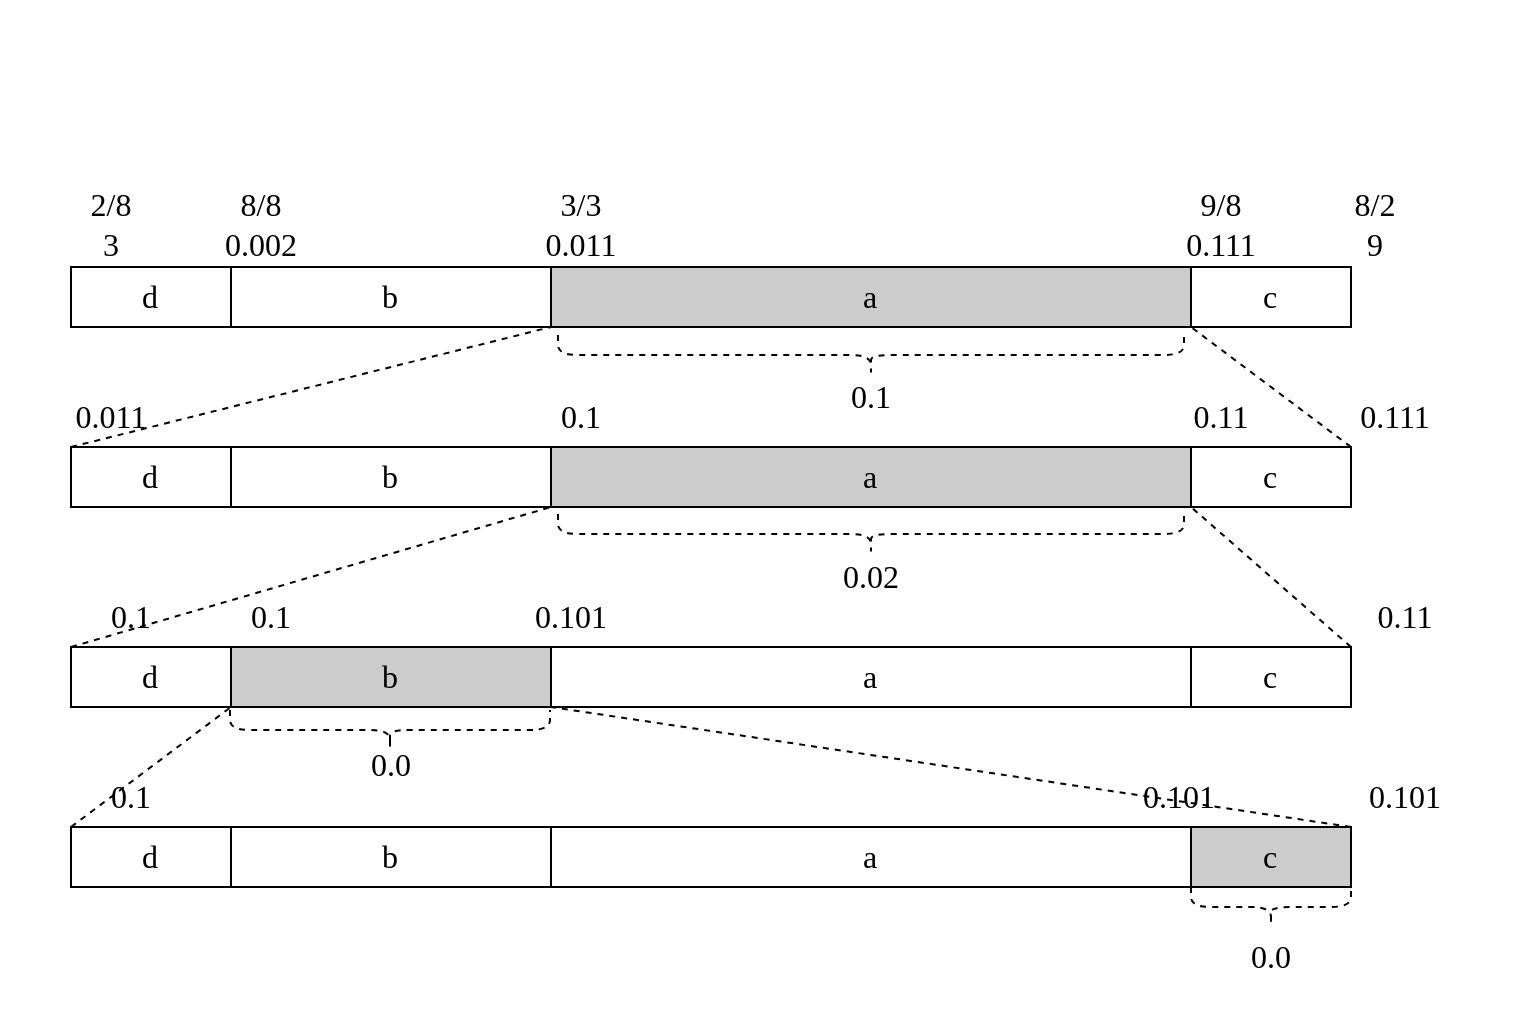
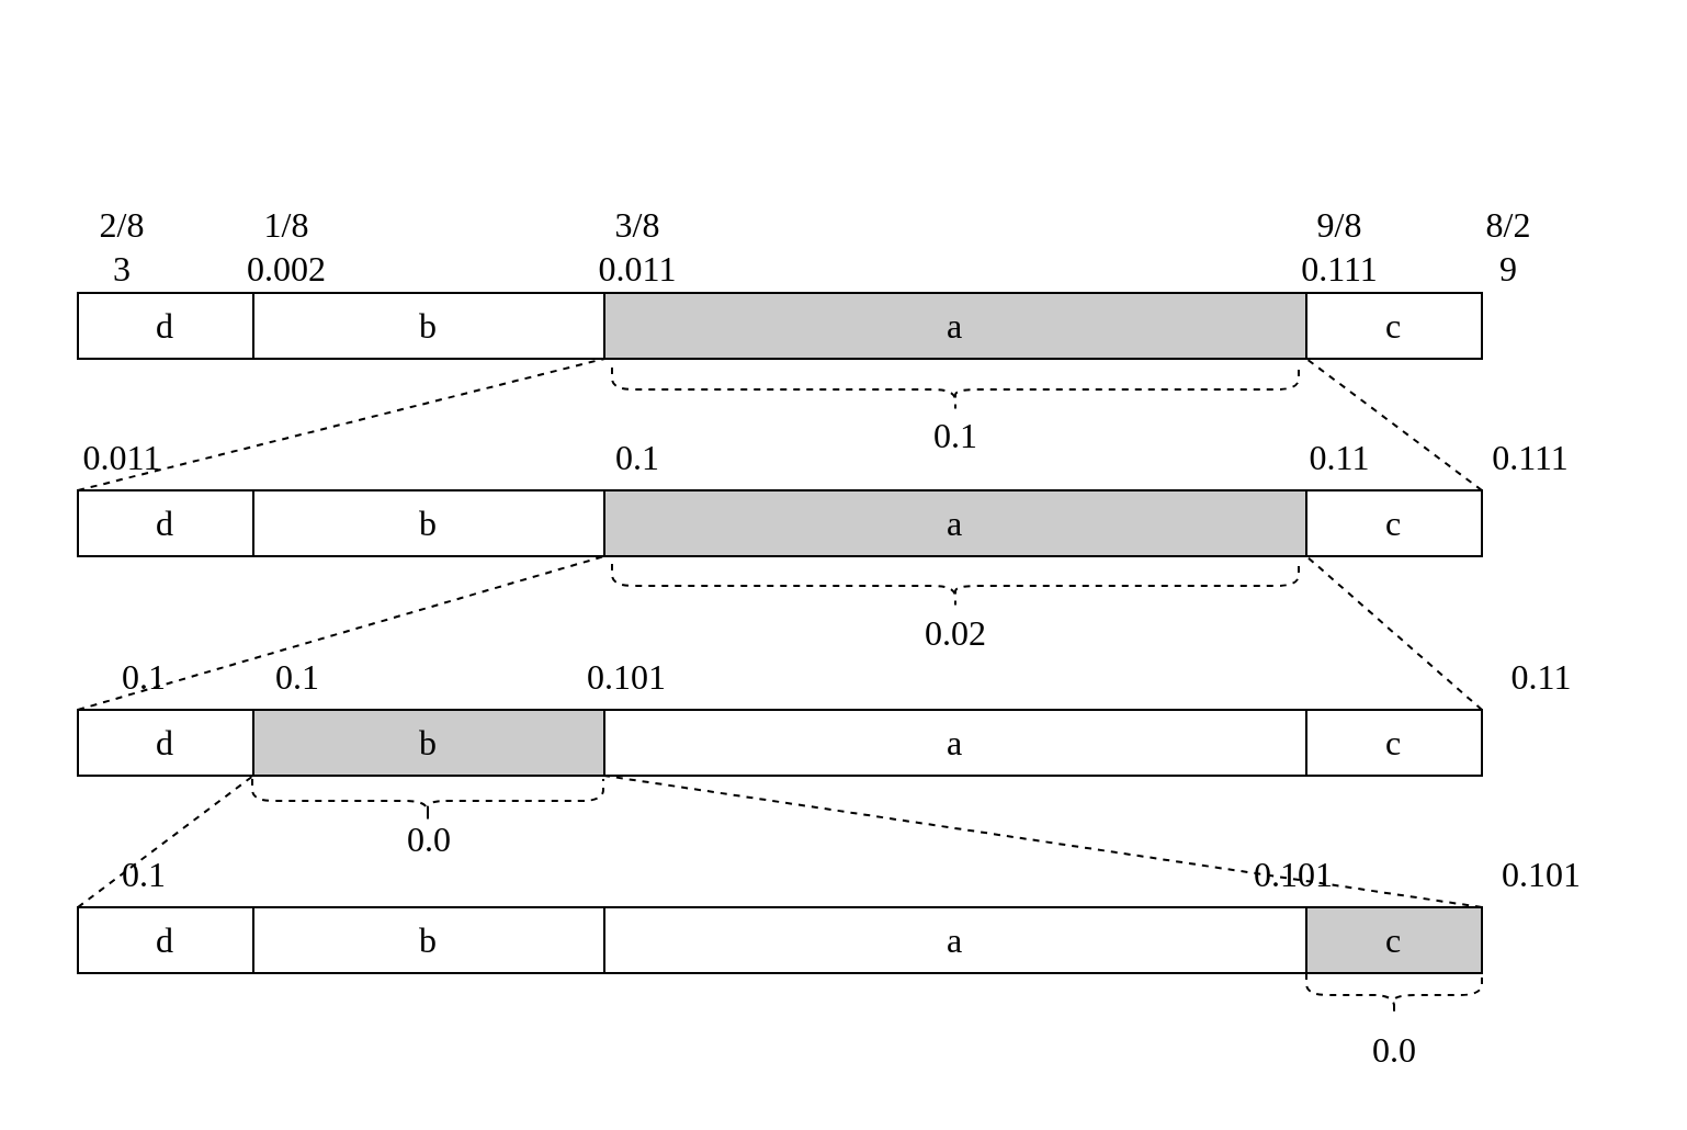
  <mxCell id="0" />
  <mxCell id="1" parent="0" />
  <mxCell id="2" value="&lt;font style=&quot;font-size: 16px;&quot; face=&quot;Lucida Console&quot;&gt;d&lt;/font&gt;" style="rounded=0;whiteSpace=wrap;html=1;" vertex="1" parent="1"><mxGeometry x="35" y="133" width="80" height="30" as="geometry" /></mxCell>
  <mxCell id="3" value="&lt;font style=&quot;font-size: 16px;&quot; face=&quot;Lucida Console&quot;&gt;b&lt;/font&gt;" style="rounded=0;whiteSpace=wrap;html=1;" vertex="1" parent="1"><mxGeometry x="115" y="133" width="160" height="30" as="geometry" /></mxCell>
  <mxCell id="4" value="&lt;font style=&quot;font-size: 16px;&quot; face=&quot;Lucida Console&quot;&gt;a&lt;/font&gt;" style="rounded=0;whiteSpace=wrap;html=1;fillColor=#CCCCCC;" vertex="1" parent="1"><mxGeometry x="275" y="133" width="320" height="30" as="geometry" /></mxCell>
  <mxCell id="5" value="&lt;font style=&quot;font-size: 16px;&quot; face=&quot;Lucida Console&quot;&gt;c&lt;/font&gt;" style="rounded=0;whiteSpace=wrap;html=1;" vertex="1" parent="1"><mxGeometry x="595" y="133" width="80" height="30" as="geometry" /></mxCell>
  <mxCell id="6" value="&lt;font style=&quot;font-size: 16px;&quot; face=&quot;Lucida Console&quot;&gt;2/8&lt;/font&gt;" style="text;html=1;resizable=0;autosize=1;align=center;verticalAlign=middle;points=[];fillColor=none;strokeColor=none;rounded=0;" vertex="1" parent="1"><mxGeometry x="30" y="87" width="50" height="30" as="geometry" /></mxCell>
- <mxCell id="7" value="&lt;font style=&quot;font-size: 16px;&quot; face=&quot;Lucida Console&quot;&gt;8/8&lt;/font&gt;" style="text;html=1;resizable=0;autosize=1;align=center;verticalAlign=middle;points=[];fillColor=none;strokeColor=none;rounded=0;" vertex="1" parent="1"><mxGeometry x="105" y="87" width="50" height="30" as="geometry" /></mxCell>
- <mxCell id="8" value="&lt;font style=&quot;font-size: 16px;&quot; face=&quot;Lucida Console&quot;&gt;3/3&lt;/font&gt;" style="text;html=1;resizable=0;autosize=1;align=center;verticalAlign=middle;points=[];fillColor=none;strokeColor=none;rounded=0;" vertex="1" parent="1"><mxGeometry x="265" y="87" width="50" height="30" as="geometry" /></mxCell>
+ <mxCell id="7" value="&lt;font style=&quot;font-size: 16px;&quot; face=&quot;Lucida Console&quot;&gt;1/8&lt;/font&gt;" style="text;html=1;resizable=0;autosize=1;align=center;verticalAlign=middle;points=[];fillColor=none;strokeColor=none;rounded=0;" vertex="1" parent="1"><mxGeometry x="105" y="87" width="50" height="30" as="geometry" /></mxCell>
+ <mxCell id="8" value="&lt;font style=&quot;font-size: 16px;&quot; face=&quot;Lucida Console&quot;&gt;3/8&lt;/font&gt;" style="text;html=1;resizable=0;autosize=1;align=center;verticalAlign=middle;points=[];fillColor=none;strokeColor=none;rounded=0;" vertex="1" parent="1"><mxGeometry x="265" y="87" width="50" height="30" as="geometry" /></mxCell>
  <mxCell id="9" value="&lt;font style=&quot;font-size: 16px;&quot; face=&quot;Lucida Console&quot;&gt;9/8&lt;/font&gt;" style="text;html=1;resizable=0;autosize=1;align=center;verticalAlign=middle;points=[];fillColor=none;strokeColor=none;rounded=0;" vertex="1" parent="1"><mxGeometry x="585" y="87" width="50" height="30" as="geometry" /></mxCell>
  <mxCell id="10" value="&lt;font style=&quot;font-size: 16px;&quot; face=&quot;Lucida Console&quot;&gt;8/2&lt;/font&gt;" style="text;html=1;resizable=0;autosize=1;align=center;verticalAlign=middle;points=[];fillColor=none;strokeColor=none;rounded=0;" vertex="1" parent="1"><mxGeometry x="662" y="87" width="50" height="30" as="geometry" /></mxCell>
  <mxCell id="11" value="&lt;font style=&quot;font-size: 16px;&quot; face=&quot;Lucida Console&quot;&gt;3&lt;/font&gt;" style="text;html=1;resizable=0;autosize=1;align=center;verticalAlign=middle;points=[];fillColor=none;strokeColor=none;rounded=0;" vertex="1" parent="1"><mxGeometry x="40" y="107" width="30" height="30" as="geometry" /></mxCell>
  <mxCell id="12" value="&lt;font style=&quot;font-size: 16px;&quot; face=&quot;Lucida Console&quot;&gt;0.002&lt;/font&gt;" style="text;html=1;resizable=0;autosize=1;align=center;verticalAlign=middle;points=[];fillColor=none;strokeColor=none;rounded=0;" vertex="1" parent="1"><mxGeometry x="95" y="107" width="70" height="30" as="geometry" /></mxCell>
  <mxCell id="13" value="&lt;font style=&quot;font-size: 16px;&quot; face=&quot;Lucida Console&quot;&gt;0.011&lt;/font&gt;" style="text;html=1;resizable=0;autosize=1;align=center;verticalAlign=middle;points=[];fillColor=none;strokeColor=none;rounded=0;" vertex="1" parent="1"><mxGeometry x="255" y="107" width="70" height="30" as="geometry" /></mxCell>
  <mxCell id="14" value="&lt;font style=&quot;font-size: 16px;&quot; face=&quot;Lucida Console&quot;&gt;0.111&lt;/font&gt;" style="text;html=1;resizable=0;autosize=1;align=center;verticalAlign=middle;points=[];fillColor=none;strokeColor=none;rounded=0;" vertex="1" parent="1"><mxGeometry x="575" y="107" width="70" height="30" as="geometry" /></mxCell>
  <mxCell id="15" value="&lt;font style=&quot;font-size: 16px;&quot; face=&quot;Lucida Console&quot;&gt;9&lt;/font&gt;" style="text;html=1;resizable=0;autosize=1;align=center;verticalAlign=middle;points=[];fillColor=none;strokeColor=none;rounded=0;" vertex="1" parent="1"><mxGeometry x="672" y="107" width="30" height="30" as="geometry" /></mxCell>
  <mxCell id="16" value="&lt;font style=&quot;font-size: 16px;&quot; face=&quot;Lucida Console&quot;&gt;d&lt;/font&gt;" style="rounded=0;whiteSpace=wrap;html=1;" vertex="1" parent="1"><mxGeometry x="35" y="223" width="80" height="30" as="geometry" /></mxCell>
  <mxCell id="17" value="&lt;font style=&quot;font-size: 16px;&quot; face=&quot;Lucida Console&quot;&gt;b&lt;/font&gt;" style="rounded=0;whiteSpace=wrap;html=1;" vertex="1" parent="1"><mxGeometry x="115" y="223" width="160" height="30" as="geometry" /></mxCell>
  <mxCell id="18" value="&lt;font style=&quot;font-size: 16px;&quot; face=&quot;Lucida Console&quot;&gt;a&lt;/font&gt;" style="rounded=0;whiteSpace=wrap;html=1;fillColor=#CCCCCC;" vertex="1" parent="1"><mxGeometry x="275" y="223" width="320" height="30" as="geometry" /></mxCell>
  <mxCell id="19" value="&lt;font style=&quot;font-size: 16px;&quot; face=&quot;Lucida Console&quot;&gt;c&lt;/font&gt;" style="rounded=0;whiteSpace=wrap;html=1;" vertex="1" parent="1"><mxGeometry x="595" y="223" width="80" height="30" as="geometry" /></mxCell>
  <mxCell id="20" value="" style="shape=curlyBracket;whiteSpace=wrap;html=1;rounded=1;fontFamily=Lucida Console;fontSize=16;fillColor=#CCCCCC;rotation=-90;dashed=1;" vertex="1" parent="1"><mxGeometry x="425" y="20.5" width="20" height="313" as="geometry" /></mxCell>
  <mxCell id="21" value="&lt;font style=&quot;font-size: 16px;&quot; face=&quot;Lucida Console&quot;&gt;0.1&lt;/font&gt;" style="text;html=1;resizable=0;autosize=1;align=center;verticalAlign=middle;points=[];fillColor=none;strokeColor=none;rounded=0;" vertex="1" parent="1"><mxGeometry x="410" y="183" width="50" height="30" as="geometry" /></mxCell>
  <mxCell id="22" value="" style="endArrow=none;dashed=1;html=1;strokeWidth=1;rounded=0;fontFamily=Lucida Console;fontSize=16;entryX=1;entryY=1;entryDx=0;entryDy=0;exitX=0;exitY=0;exitDx=0;exitDy=0;" edge="1" parent="1" source="16" target="3"><mxGeometry width="50" height="50" relative="1" as="geometry"><mxPoint x="115" y="233" as="sourcePoint" /><mxPoint x="165" y="183" as="targetPoint" /></mxGeometry></mxCell>
  <mxCell id="23" value="" style="endArrow=none;dashed=1;html=1;strokeWidth=1;rounded=0;fontFamily=Lucida Console;fontSize=16;entryX=1;entryY=1;entryDx=0;entryDy=0;exitX=1;exitY=0;exitDx=0;exitDy=0;" edge="1" parent="1" source="19" target="4"><mxGeometry width="50" height="50" relative="1" as="geometry"><mxPoint x="45" y="233" as="sourcePoint" /><mxPoint x="285" y="173" as="targetPoint" /></mxGeometry></mxCell>
  <mxCell id="24" value="&lt;font style=&quot;font-size: 16px;&quot; face=&quot;Lucida Console&quot;&gt;0.011&lt;/font&gt;" style="text;html=1;resizable=0;autosize=1;align=center;verticalAlign=middle;points=[];fillColor=none;strokeColor=none;rounded=0;" vertex="1" parent="1"><mxGeometry x="20" y="193" width="70" height="30" as="geometry" /></mxCell>
  <mxCell id="25" value="&lt;font style=&quot;font-size: 16px;&quot; face=&quot;Lucida Console&quot;&gt;0.1&lt;/font&gt;" style="text;html=1;resizable=0;autosize=1;align=center;verticalAlign=middle;points=[];fillColor=none;strokeColor=none;rounded=0;" vertex="1" parent="1"><mxGeometry x="250" y="193" width="80" height="30" as="geometry" /></mxCell>
  <mxCell id="26" value="&lt;font style=&quot;font-size: 16px;&quot; face=&quot;Lucida Console&quot;&gt;0.11&lt;/font&gt;" style="text;html=1;resizable=0;autosize=1;align=center;verticalAlign=middle;points=[];fillColor=none;strokeColor=none;rounded=0;" vertex="1" parent="1"><mxGeometry x="570" y="193" width="80" height="30" as="geometry" /></mxCell>
  <mxCell id="27" value="&lt;font style=&quot;font-size: 16px;&quot; face=&quot;Lucida Console&quot;&gt;0.111&lt;/font&gt;" style="text;html=1;resizable=0;autosize=1;align=center;verticalAlign=middle;points=[];fillColor=none;strokeColor=none;rounded=0;" vertex="1" parent="1"><mxGeometry x="662" y="193" width="70" height="30" as="geometry" /></mxCell>
  <mxCell id="28" value="&lt;font style=&quot;font-size: 16px;&quot; face=&quot;Lucida Console&quot;&gt;d&lt;/font&gt;" style="rounded=0;whiteSpace=wrap;html=1;" vertex="1" parent="1"><mxGeometry x="35" y="323" width="80" height="30" as="geometry" /></mxCell>
  <mxCell id="29" value="&lt;font style=&quot;font-size: 16px;&quot; face=&quot;Lucida Console&quot;&gt;b&lt;/font&gt;" style="rounded=0;whiteSpace=wrap;html=1;fillColor=#CCCCCC;" vertex="1" parent="1"><mxGeometry x="115" y="323" width="160" height="30" as="geometry" /></mxCell>
  <mxCell id="30" value="&lt;font style=&quot;font-size: 16px;&quot; face=&quot;Lucida Console&quot;&gt;a&lt;/font&gt;" style="rounded=0;whiteSpace=wrap;html=1;fillColor=#FFFFFF;" vertex="1" parent="1"><mxGeometry x="275" y="323" width="320" height="30" as="geometry" /></mxCell>
  <mxCell id="31" value="&lt;font style=&quot;font-size: 16px;&quot; face=&quot;Lucida Console&quot;&gt;c&lt;/font&gt;" style="rounded=0;whiteSpace=wrap;html=1;" vertex="1" parent="1"><mxGeometry x="595" y="323" width="80" height="30" as="geometry" /></mxCell>
  <mxCell id="32" value="" style="shape=curlyBracket;whiteSpace=wrap;html=1;rounded=1;fontFamily=Lucida Console;fontSize=16;fillColor=#CCCCCC;rotation=-90;dashed=1;" vertex="1" parent="1"><mxGeometry x="425" y="110" width="20" height="313" as="geometry" /></mxCell>
  <mxCell id="33" value="&lt;font style=&quot;font-size: 16px;&quot; face=&quot;Lucida Console&quot;&gt;0.02&lt;/font&gt;" style="text;html=1;resizable=0;autosize=1;align=center;verticalAlign=middle;points=[];fillColor=none;strokeColor=none;rounded=0;" vertex="1" parent="1"><mxGeometry x="405" y="273" width="60" height="30" as="geometry" /></mxCell>
  <mxCell id="34" value="" style="endArrow=none;dashed=1;html=1;strokeWidth=1;rounded=0;fontFamily=Lucida Console;fontSize=16;entryX=1;entryY=1;entryDx=0;entryDy=0;exitX=0;exitY=0;exitDx=0;exitDy=0;" edge="1" parent="1" source="28" target="17"><mxGeometry width="50" height="50" relative="1" as="geometry"><mxPoint x="10" y="323" as="sourcePoint" /><mxPoint x="250" y="263" as="targetPoint" /></mxGeometry></mxCell>
  <mxCell id="35" value="" style="endArrow=none;dashed=1;html=1;strokeWidth=1;rounded=0;fontFamily=Lucida Console;fontSize=16;entryX=0;entryY=1;entryDx=0;entryDy=0;exitX=1;exitY=0;exitDx=0;exitDy=0;" edge="1" parent="1" source="31" target="19"><mxGeometry width="50" height="50" relative="1" as="geometry"><mxPoint x="45" y="333" as="sourcePoint" /><mxPoint x="285" y="263" as="targetPoint" /></mxGeometry></mxCell>
  <mxCell id="36" value="&lt;font style=&quot;font-size: 16px;&quot; face=&quot;Lucida Console&quot;&gt;0.1&lt;/font&gt;" style="text;html=1;resizable=0;autosize=1;align=center;verticalAlign=middle;points=[];fillColor=none;strokeColor=none;rounded=0;" vertex="1" parent="1"><mxGeometry x="25" y="293" width="80" height="30" as="geometry" /></mxCell>
  <mxCell id="37" value="&lt;font style=&quot;font-size: 16px;&quot; face=&quot;Lucida Console&quot;&gt;0.1&lt;/font&gt;" style="text;html=1;resizable=0;autosize=1;align=center;verticalAlign=middle;points=[];fillColor=none;strokeColor=none;rounded=0;" vertex="1" parent="1"><mxGeometry x="90" y="293" width="90" height="30" as="geometry" /></mxCell>
  <mxCell id="38" value="&lt;font style=&quot;font-size: 16px;&quot; face=&quot;Lucida Console&quot;&gt;0.101&lt;/font&gt;" style="text;html=1;resizable=0;autosize=1;align=center;verticalAlign=middle;points=[];fillColor=none;strokeColor=none;rounded=0;" vertex="1" parent="1"><mxGeometry x="240" y="293" width="90" height="30" as="geometry" /></mxCell>
  <mxCell id="39" value="&lt;font style=&quot;font-size: 16px;&quot; face=&quot;Lucida Console&quot;&gt;0.11&lt;/font&gt;" style="text;html=1;resizable=0;autosize=1;align=center;verticalAlign=middle;points=[];fillColor=none;strokeColor=none;rounded=0;" vertex="1" parent="1"><mxGeometry x="662" y="293" width="80" height="30" as="geometry" /></mxCell>
  <mxCell id="40" value="&lt;font style=&quot;font-size: 16px;&quot; face=&quot;Lucida Console&quot;&gt;d&lt;/font&gt;" style="rounded=0;whiteSpace=wrap;html=1;" vertex="1" parent="1"><mxGeometry x="35" y="413" width="80" height="30" as="geometry" /></mxCell>
  <mxCell id="41" value="&lt;font style=&quot;font-size: 16px;&quot; face=&quot;Lucida Console&quot;&gt;b&lt;/font&gt;" style="rounded=0;whiteSpace=wrap;html=1;fillColor=#FFFFFF;" vertex="1" parent="1"><mxGeometry x="115" y="413" width="160" height="30" as="geometry" /></mxCell>
  <mxCell id="42" value="&lt;font style=&quot;font-size: 16px;&quot; face=&quot;Lucida Console&quot;&gt;a&lt;/font&gt;" style="rounded=0;whiteSpace=wrap;html=1;fillColor=#FFFFFF;" vertex="1" parent="1"><mxGeometry x="275" y="413" width="320" height="30" as="geometry" /></mxCell>
  <mxCell id="43" value="&lt;font style=&quot;font-size: 16px;&quot; face=&quot;Lucida Console&quot;&gt;c&lt;/font&gt;" style="rounded=0;whiteSpace=wrap;html=1;fillColor=#CCCCCC;" vertex="1" parent="1"><mxGeometry x="595" y="413" width="80" height="30" as="geometry" /></mxCell>
  <mxCell id="44" value="&lt;font style=&quot;font-size: 16px;&quot; face=&quot;Lucida Console&quot;&gt;0.1&lt;/font&gt;" style="text;html=1;resizable=0;autosize=1;align=center;verticalAlign=middle;points=[];fillColor=none;strokeColor=none;rounded=0;" vertex="1" parent="1"><mxGeometry x="20" y="383" width="90" height="30" as="geometry" /></mxCell>
  <mxCell id="45" value="&lt;font style=&quot;font-size: 16px;&quot; face=&quot;Lucida Console&quot;&gt;0.101&lt;/font&gt;" style="text;html=1;resizable=0;autosize=1;align=center;verticalAlign=middle;points=[];fillColor=none;strokeColor=none;rounded=0;" vertex="1" parent="1"><mxGeometry x="657" y="383" width="90" height="30" as="geometry" /></mxCell>
  <mxCell id="46" value="" style="shape=curlyBracket;whiteSpace=wrap;html=1;rounded=1;fontFamily=Lucida Console;fontSize=16;fillColor=#CCCCCC;rotation=-90;dashed=1;" vertex="1" parent="1"><mxGeometry x="184.5" y="284.5" width="20" height="160" as="geometry" /></mxCell>
  <mxCell id="47" value="&lt;font style=&quot;font-size: 16px;&quot; face=&quot;Lucida Console&quot;&gt;0.0&lt;/font&gt;" style="text;html=1;resizable=0;autosize=1;align=center;verticalAlign=middle;points=[];fillColor=none;strokeColor=none;rounded=0;" vertex="1" parent="1"><mxGeometry x="155" y="367" width="80" height="30" as="geometry" /></mxCell>
  <mxCell id="48" value="" style="endArrow=none;dashed=1;html=1;strokeWidth=1;rounded=0;fontFamily=Lucida Console;fontSize=16;entryX=0;entryY=1;entryDx=0;entryDy=0;exitX=0;exitY=0;exitDx=0;exitDy=0;" edge="1" parent="1" source="40" target="29"><mxGeometry width="50" height="50" relative="1" as="geometry"><mxPoint x="45" y="333" as="sourcePoint" /><mxPoint x="285" y="263" as="targetPoint" /></mxGeometry></mxCell>
  <mxCell id="49" value="" style="endArrow=none;dashed=1;html=1;strokeWidth=1;rounded=0;fontFamily=Lucida Console;fontSize=16;exitX=1;exitY=0;exitDx=0;exitDy=0;" edge="1" parent="1" source="43"><mxGeometry width="50" height="50" relative="1" as="geometry"><mxPoint x="45" y="423" as="sourcePoint" /><mxPoint x="275" y="353" as="targetPoint" /></mxGeometry></mxCell>
  <mxCell id="50" value="&lt;font style=&quot;font-size: 16px;&quot; face=&quot;Lucida Console&quot;&gt;0.101&lt;/font&gt;" style="text;html=1;resizable=0;autosize=1;align=center;verticalAlign=middle;points=[];fillColor=none;strokeColor=none;rounded=0;" vertex="1" parent="1"><mxGeometry x="534" y="383" width="110" height="30" as="geometry" /></mxCell>
  <mxCell id="51" value="" style="shape=curlyBracket;whiteSpace=wrap;html=1;rounded=1;fontFamily=Lucida Console;fontSize=16;fillColor=#CCCCCC;rotation=-90;dashed=1;" vertex="1" parent="1"><mxGeometry x="625" y="413" width="20" height="80" as="geometry" /></mxCell>
  <mxCell id="52" value="&lt;font style=&quot;font-size: 16px;&quot; face=&quot;Lucida Console&quot;&gt;0.0&lt;/font&gt;" style="text;html=1;resizable=0;autosize=1;align=center;verticalAlign=middle;points=[];fillColor=none;strokeColor=none;rounded=0;" vertex="1" parent="1"><mxGeometry x="580" y="463" width="110" height="30" as="geometry" /></mxCell>
